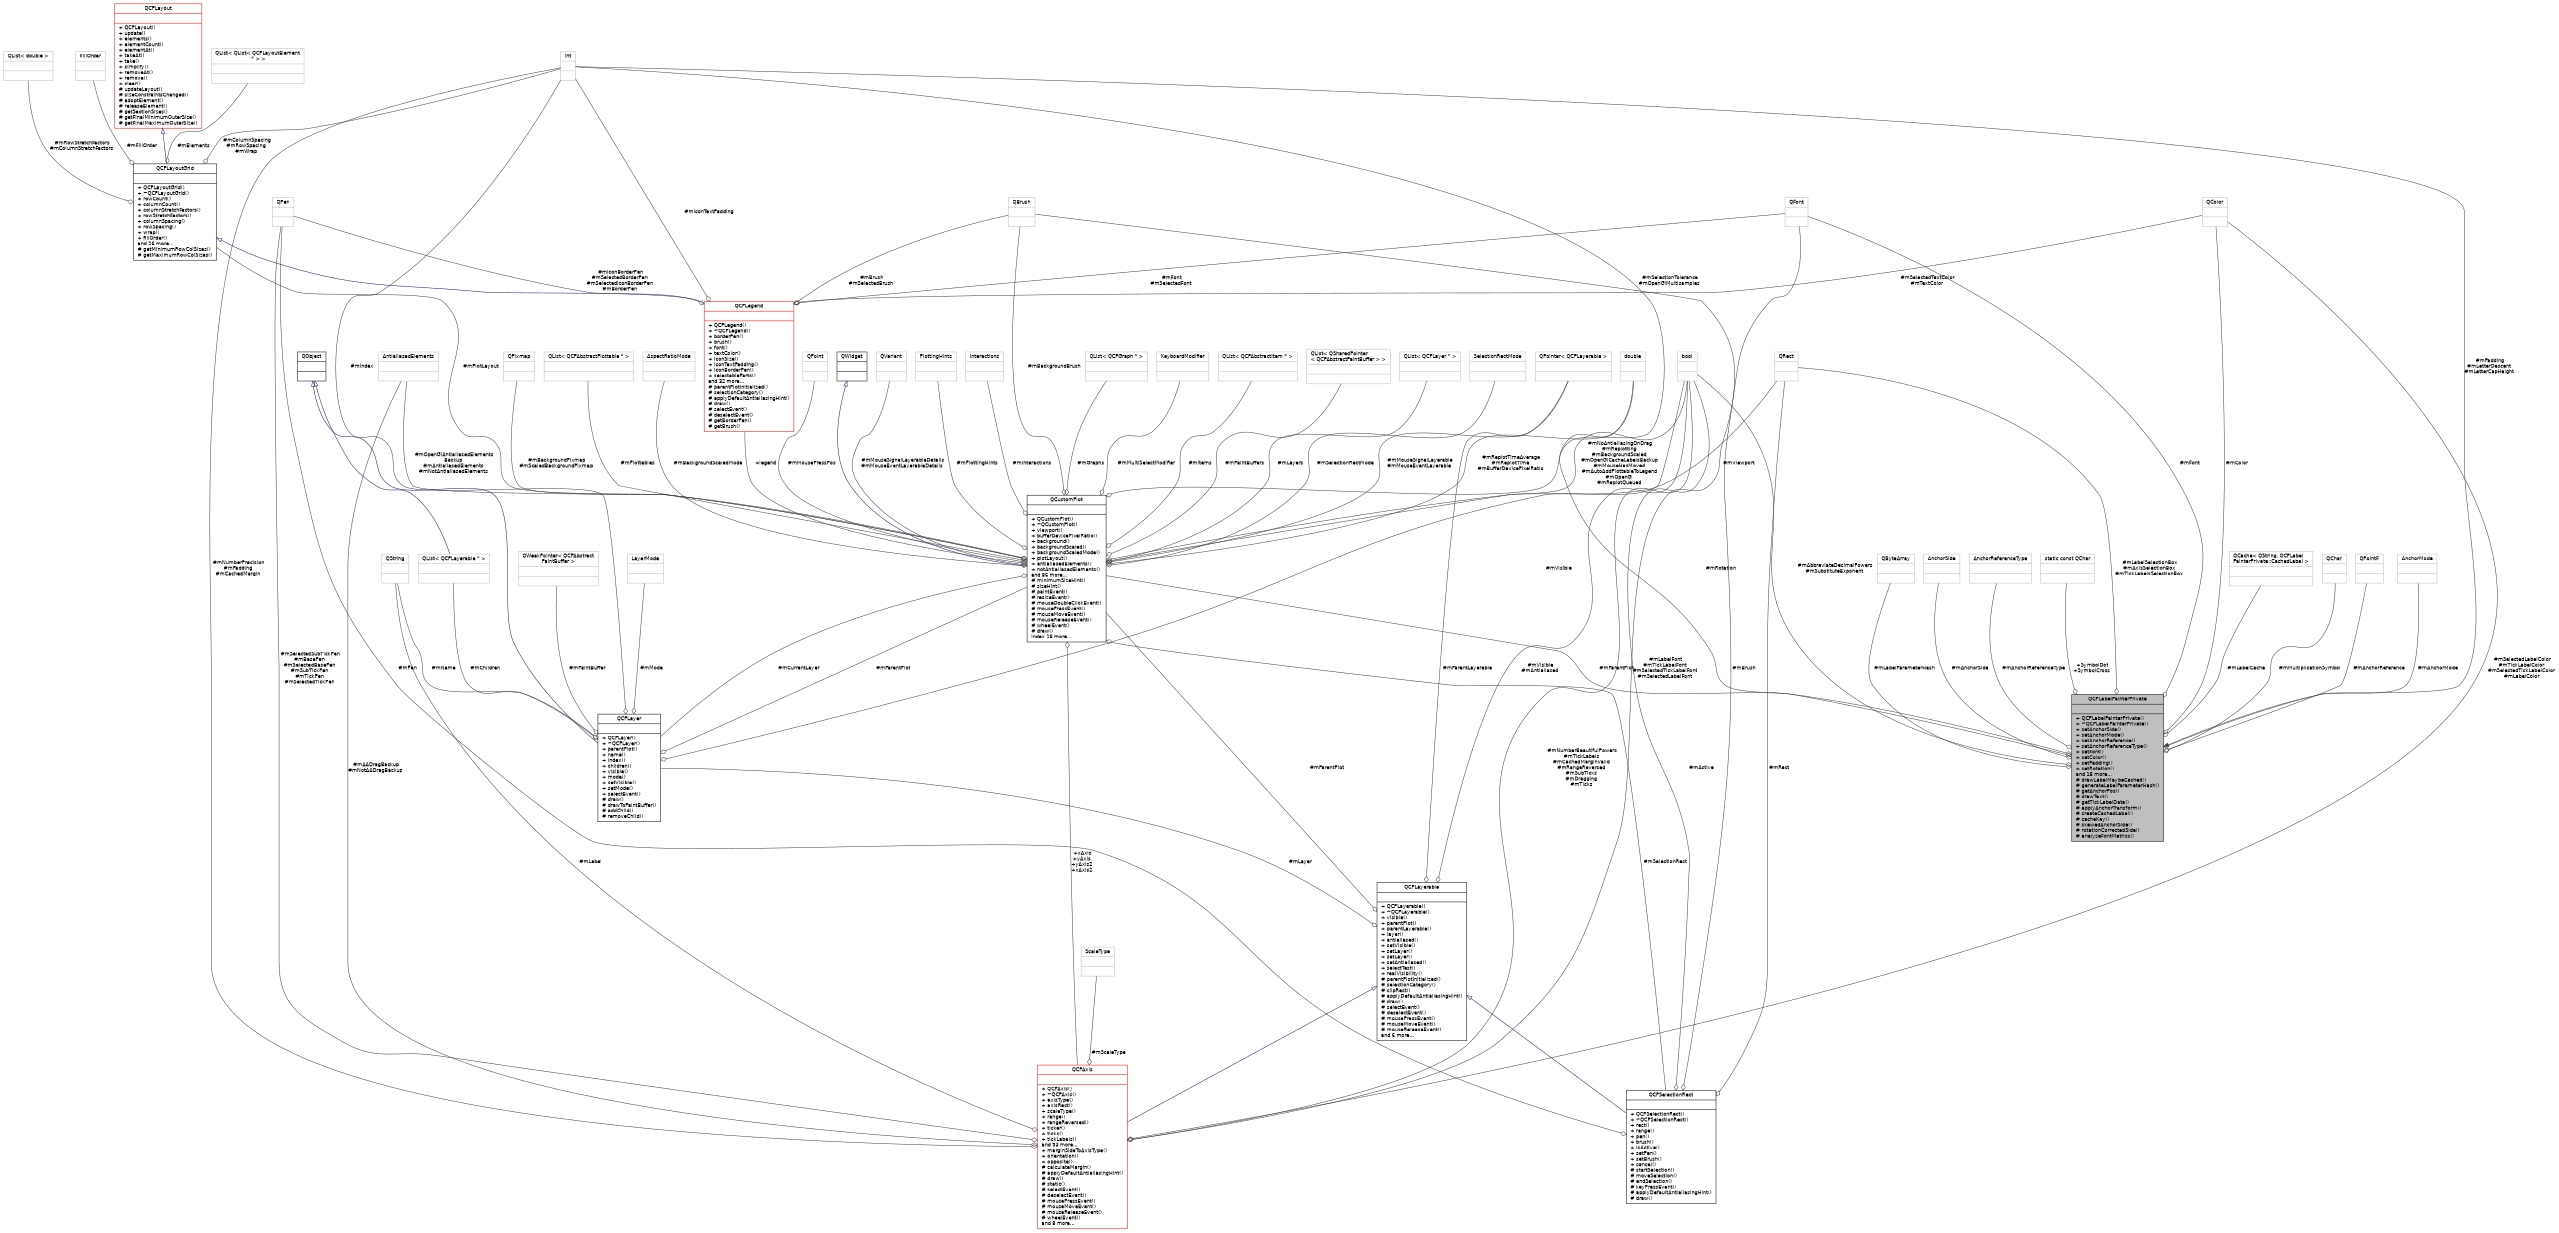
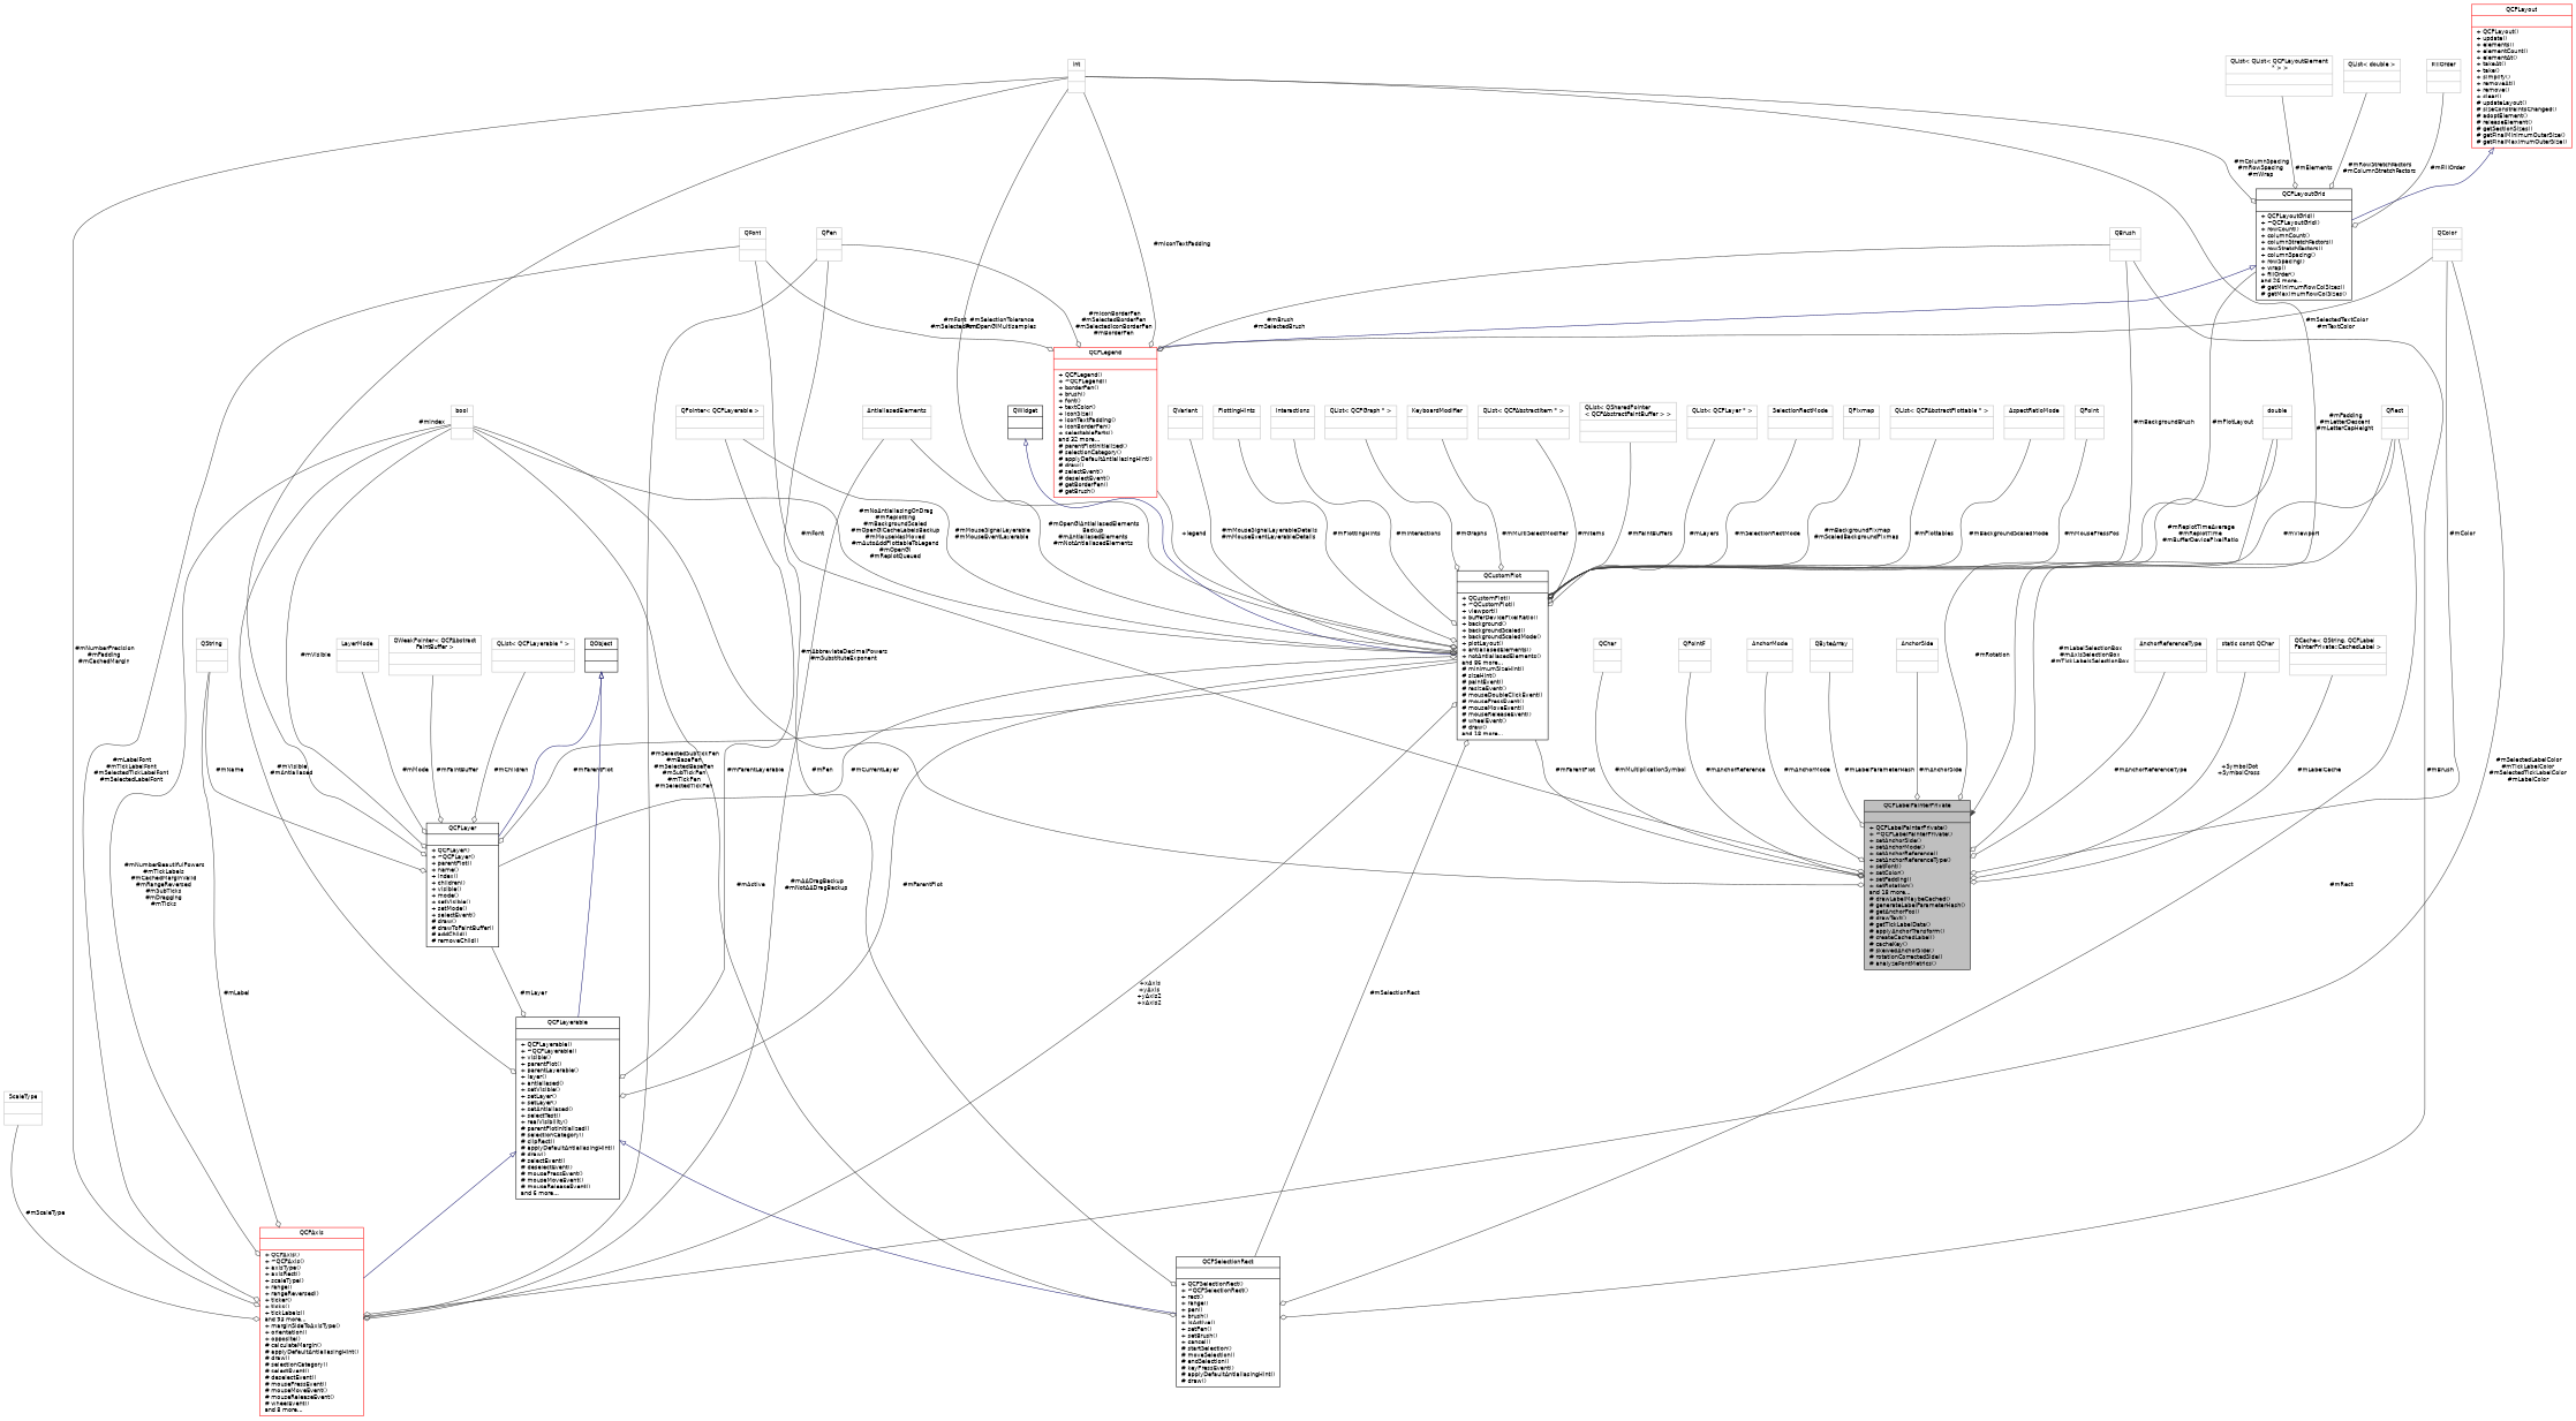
  digraph {
    node [color=grey75 fillcolor=white fontname=Helvetica fontsize=10 shape=record style=filled]
    edge [arrowhead=odiamond color=grey25 fontname=Helvetica fontsize=10 labelfontname=Helvetica labelfontsize=10 style=solid]
    n1 [color=black fillcolor=grey75 fontcolor=black height=0.2 label="{QCPLabelPainterPrivate\n||+ QCPLabelPainterPrivate()\l+ ~QCPLabelPainterPrivate()\l+ setAnchorSide()\l+ setAnchorMode()\l+ setAnchorReference()\l+ setAnchorReferenceType()\l+ setFont()\l+ setColor()\l+ setPadding()\l+ setRotation()\land 18 more...\l# drawLabelMaybeCached()\l# generateLabelParameterHash()\l# getAnchorPos()\l# drawText()\l# getTickLabelData()\l# applyAnchorTransform()\l# createCachedLabel()\l# cacheKey()\l# skewedAnchorSide()\l# rotationCorrectedSide()\l# analyzeFontMetrics()\l}" width=0.4]
    n2 [height=0.2 label="{double\n||}" width=0.4]
-   n3 [color=black height=0.2 label="{QCustomPlot\n||+ QCustomPlot()\l+ ~QCustomPlot()\l+ viewport()\l+ bufferDevicePixelRatio()\l+ background()\l+ backgroundScaled()\l+ backgroundScaledMode()\l+ plotLayout()\l+ antialiasedElements()\l+ notAntialiasedElements()\land 86 more...\l# minimumSizeHint()\l# sizeHint()\l# paintEvent()\l# resizeEvent()\l# mouseDoubleClickEvent()\l# mousePressEvent()\l# mouseMoveEvent()\l# mouseReleaseEvent()\l# wheelEvent()\l# draw()\lindex 18 more...\l}" width=0.4]
+   n3 [color=black height=0.2 label="{QCustomPlot\n||+ QCustomPlot()\l+ ~QCustomPlot()\l+ viewport()\l+ bufferDevicePixelRatio()\l+ background()\l+ backgroundScaled()\l+ backgroundScaledMode()\l+ plotLayout()\l+ antialiasedElements()\l+ notAntialiasedElements()\land 86 more...\l# minimumSizeHint()\l# sizeHint()\l# paintEvent()\l# resizeEvent()\l# mouseDoubleClickEvent()\l# mousePressEvent()\l# mouseMoveEvent()\l# mouseReleaseEvent()\l# wheelEvent()\l# draw()\land 18 more...\l}" width=0.4]
    n4 [color=black height=0.2 label="{QCPLayer\n||+ QCPLayer()\l+ ~QCPLayer()\l+ parentPlot()\l+ name()\l+ index()\l+ children()\l+ visible()\l+ mode()\l+ setVisible()\l+ setMode()\l+ selectEvent()\l# draw()\l# drawToPaintBuffer()\l# addChild()\l# removeChild()\l}" width=0.4]
    n5 [color=black height=0.2 label="{QCPLayerable\n||+ QCPLayerable()\l+ ~QCPLayerable()\l+ visible()\l+ parentPlot()\l+ parentLayerable()\l+ layer()\l+ antialiased()\l+ setVisible()\l+ setLayer()\l+ setLayer()\l+ setAntialiased()\l+ selectTest()\l+ realVisibility()\l# parentPlotInitialized()\l# selectionCategory()\l# clipRect()\l# applyDefaultAntialiasingHint()\l# draw()\l# selectEvent()\l# deselectEvent()\l# mousePressEvent()\l# mouseMoveEvent()\l# mouseReleaseEvent()\land 6 more...\l}" width=0.4]
    n6 [height=0.2 label="{QColor\n||}" width=0.4]
-   n7 [color=red height=0.2 label="{QCPAxis\n||+ QCPAxis()\l+ ~QCPAxis()\l+ axisType()\l+ axisRect()\l+ scaleType()\l+ range()\l+ rangeReversed()\l+ ticker()\l+ ticks()\l+ tickLabels()\land 93 more...\l+ marginSideToAxisType()\l+ orientation()\l+ opposite()\l# calculateMargin()\l# applyDefaultAntialiasingHint()\l# draw()\l# static()\l# selectEvent()\l# deselectEvent()\l# mousePressEvent()\l# mouseMoveEvent()\l# mouseReleaseEvent()\l# wheelEvent()\land 8 more...\l}" width=0.4]
+   n7 [color=red height=0.2 label="{QCPAxis\n||+ QCPAxis()\l+ ~QCPAxis()\l+ axisType()\l+ axisRect()\l+ scaleType()\l+ range()\l+ rangeReversed()\l+ ticker()\l+ ticks()\l+ tickLabels()\land 93 more...\l+ marginSideToAxisType()\l+ orientation()\l+ opposite()\l# calculateMargin()\l# applyDefaultAntialiasingHint()\l# draw()\l# selectionCategory()\l# selectEvent()\l# deselectEvent()\l# mousePressEvent()\l# mouseMoveEvent()\l# mouseReleaseEvent()\l# wheelEvent()\land 8 more...\l}" width=0.4]
    n8 [color=red height=0.2 label="{QCPLegend\n||+ QCPLegend()\l+ ~QCPLegend()\l+ borderPen()\l+ brush()\l+ font()\l+ textColor()\l+ iconSize()\l+ iconTextPadding()\l+ iconBorderPen()\l+ selectableParts()\land 32 more...\l# parentPlotInitialized()\l# selectionCategory()\l# applyDefaultAntialiasingHint()\l# draw()\l# selectEvent()\l# deselectEvent()\l# getBorderPen()\l# getBrush()\l}" width=0.4]
    n9 [height=0.2 label="{QPointF\n||}" width=0.4]
    n10 [height=0.2 label="{AnchorMode\n||}" width=0.4]
    n11 [height=0.2 label="{QByteArray\n||}" width=0.4]
    n12 [height=0.2 label="{AnchorSide\n||}" width=0.4]
    n13 [height=0.2 label="{AnchorReferenceType\n||}" width=0.4]
    n14 [height=0.2 label="{int\n||}" width=0.4]
    n15 [color=black height=0.2 label="{QCPLayoutGrid\n||+ QCPLayoutGrid()\l+ ~QCPLayoutGrid()\l+ rowCount()\l+ columnCount()\l+ columnStretchFactors()\l+ rowStretchFactors()\l+ columnSpacing()\l+ rowSpacing()\l+ wrap()\l+ fillOrder()\land 26 more...\l# getMinimumRowColSizes()\l# getMaximumRowColSizes()\l}" width=0.4]
    n16 [height=0.2 label="{QFont\n||}" width=0.4]
    n17 [height=0.2 label="{bool\n||}" width=0.4]
    n18 [color=black height=0.2 label="{QCPSelectionRect\n||+ QCPSelectionRect()\l+ ~QCPSelectionRect()\l+ rect()\l+ range()\l+ pen()\l+ brush()\l+ isActive()\l+ setPen()\l+ setBrush()\l+ cancel()\l# startSelection()\l# moveSelection()\l# endSelection()\l# keyPressEvent()\l# applyDefaultAntialiasingHint()\l# draw()\l}" width=0.4]
    n19 [color=black height=0.2 label="{QWidget\n||}" width=0.4]
    n20 [color=black height=0.2 label="{QObject\n||}" width=0.4]
    n21 [height=0.2 label="{QString\n||}" width=0.4]
    n22 [height=0.2 label="{QWeakPointer\< QCPAbstract\lPaintBuffer \>\n||}" width=0.4]
    n23 [height=0.2 label="{LayerMode\n||}" width=0.4]
    n24 [height=0.2 label="{QList\< QCPLayerable * \>\n||}" width=0.4]
    n25 [color=red height=0.2 label="{QCPLayout\n||+ QCPLayout()\l+ update()\l+ elements()\l+ elementCount()\l+ elementAt()\l+ takeAt()\l+ take()\l+ simplify()\l+ removeAt()\l+ remove()\l+ clear()\l# updateLayout()\l# sizeConstraintsChanged()\l# adoptElement()\l# releaseElement()\l# getSectionSizes()\l# getFinalMinimumOuterSize()\l# getFinalMaximumOuterSize()\l}" width=0.4]
    n26 [height=0.2 label="{QList\< QList\< QCPLayoutElement\l * \> \>\n||}" width=0.4]
    n27 [height=0.2 label="{QList\< double \>\n||}" width=0.4]
    n28 [height=0.2 label="{FillOrder\n||}" width=0.4]
    n29 [height=0.2 label="{QVariant\n||}" width=0.4]
    n30 [height=0.2 label="{PlottingHints\n||}" width=0.4]
    n31 [height=0.2 label="{Interactions\n||}" width=0.4]
    n32 [height=0.2 label="{QPointer\< QCPLayerable \>\n||}" width=0.4]
    n33 [height=0.2 label="{QPen\n||}" width=0.4]
    n34 [height=0.2 label="{QBrush\n||}" width=0.4]
    n35 [height=0.2 label="{QRect\n||}" width=0.4]
    n36 [height=0.2 label="{QList\< QCPGraph * \>\n||}" width=0.4]
    n37 [height=0.2 label="{KeyboardModifier\n||}" width=0.4]
    n38 [height=0.2 label="{QList\< QCPAbstractItem * \>\n||}" width=0.4]
    n39 [height=0.2 label="{QList\< QSharedPointer\l\< QCPAbstractPaintBuffer \> \>\n||}" width=0.4]
    n40 [height=0.2 label="{ScaleType\n||}" width=0.4]
    n41 [height=0.2 label="{AntialiasedElements\n||}" width=0.4]
    n42 [height=0.2 label="{QList\< QCPLayer * \>\n||}" width=0.4]
    n43 [height=0.2 label="{SelectionRectMode\n||}" width=0.4]
    n44 [height=0.2 label="{QPixmap\n||}" width=0.4]
    n45 [height=0.2 label="{QList\< QCPAbstractPlottable * \>\n||}" width=0.4]
    n46 [height=0.2 label="{AspectRatioMode\n||}" width=0.4]
    n47 [height=0.2 label="{QPoint\n||}" width=0.4]
    n48 [height=0.2 label="{static const QChar\n||}" width=0.4]
    n49 [height=0.2 label="{QCache\< QString, QCPLabel\lPainterPrivate::CachedLabel \>\n||}" width=0.4]
    n50 [height=0.2 label="{QChar\n||}" width=0.4]
    n2 -> n1 [label=" #mRotation"]
    n2 -> n3 [label=" #mReplotTimeAverage\n#mReplotTime\n#mBufferDevicePixelRatio"]
    n3 -> n1 [label=" #mParentPlot"]
    n3 -> n4 [label=" #mParentPlot"]
    n3 -> n5 [label=" #mParentPlot"]
    n4 -> n3 [label=" #mCurrentLayer"]
    n4 -> n5 [label=" #mLayer"]
    n5 -> n7 [arrowtail=onormal color=midnightblue dir=back arrowhead=""]
    n5 -> n18 [arrowtail=onormal color=midnightblue dir=back arrowhead=""]
    n6 -> n1 [label=" #mColor"]
    n6 -> n7 [label=" #mSelectedLabelColor\n#mTickLabelColor\n#mSelectedTickLabelColor\n#mLabelColor"]
    n6 -> n8 [label=" #mSelectedTextColor\n#mTextColor"]
    n7 -> n3 [label=" +xAxis\n+yAxis\n+yAxis2\n+xAxis2"]
    n8 -> n3 [label=" +legend"]
    n9 -> n1 [label=" #mAnchorReference"]
    n10 -> n1 [label=" #mAnchorMode"]
    n11 -> n1 [label=" #mLabelParameterHash"]
    n12 -> n1 [label=" #mAnchorSide"]
    n13 -> n1 [label=" #mAnchorReferenceType"]
    n14 -> n1 [arrowhead=normal label=" #mPadding\n#mLetterDescent\n#mLetterCapHeight"]
    n14 -> n3 [label=" #mSelectionTolerance\n#mOpenGlMultisamples"]
    n14 -> n4 [label=" #mIndex"]
    n14 -> n7 [label=" #mNumberPrecision\n#mPadding\n#mCachedMargin"]
    n14 -> n8 [label=" #mIconTextPadding"]
    n14 -> n15 [label=" #mColumnSpacing\n#mRowSpacing\n#mWrap"]
    n15 -> n3 [label=" #mPlotLayout"]
    n15 -> n8 [arrowtail=onormal color=midnightblue dir=back arrowhead=""]
    n16 -> n1 [label=" #mFont"]
    n16 -> n7 [label=" #mLabelFont\n#mTickLabelFont\n#mSelectedTickLabelFont\n#mSelectedLabelFont"]
    n16 -> n8 [label=" #mFont\n#mSelectedFont"]
    n17 -> n1 [label=" #mAbbreviateDecimalPowers\n#mSubstituteExponent"]
    n17 -> n3 [label=" #mNoAntialiasingOnDrag\n#mReplotting\n#mBackgroundScaled\n#mOpenGlCacheLabelsBackup\n#mMouseHasMoved\n#mAutoAddPlottableToLegend\n#mOpenGl\n#mReplotQueued"]
    n17 -> n4 [label=" #mVisible"]
    n17 -> n5 [label=" #mVisible\n#mAntialiased"]
    n17 -> n7 [label=" #mNumberBeautifulPowers\n#mTickLabels\n#mCachedMarginValid\n#mRangeReversed\n#mSubTicks\n#mDragging\n#mTicks"]
    n17 -> n18 [label=" #mActive"]
    n18 -> n3 [label=" #mSelectionRect"]
    n19 -> n3 [arrowtail=onormal color=midnightblue dir=back arrowhead=""]
    n20 -> n4 [arrowtail=onormal color=midnightblue dir=back arrowhead=""]
-   n20 -> n24 [arrowtail=onormal color=midnightblue dir=back arrowhead=""]
+   n20 -> n5 [arrowtail=onormal color=midnightblue dir=back arrowhead=""]
    n21 -> n4 [label=" #mName"]
    n21 -> n7 [label=" #mLabel"]
    n22 -> n4 [label=" #mPaintBuffer"]
    n23 -> n4 [label=" #mMode"]
    n24 -> n4 [label=" #mChildren"]
    n25 -> n15 [arrowtail=onormal color=midnightblue dir=back arrowhead=""]
    n26 -> n15 [label=" #mElements"]
    n27 -> n15 [label=" #mRowStretchFactors\n#mColumnStretchFactors"]
    n28 -> n15 [label=" #mFillOrder"]
    n29 -> n3 [label=" #mMouseSignalLayerableDetails\n#mMouseEventLayerableDetails"]
    n30 -> n3 [label=" #mPlottingHints"]
    n31 -> n3 [label=" #mInteractions"]
    n32 -> n3 [label=" #mMouseSignalLayerable\n#mMouseEventLayerable"]
    n32 -> n5 [label=" #mParentLayerable"]
    n33 -> n7 [label=" #mSelectedSubTickPen\n#mBasePen\n#mSelectedBasePen\n#mSubTickPen\n#mTickPen\n#mSelectedTickPen"]
    n33 -> n8 [label=" #mIconBorderPen\n#mSelectedBorderPen\n#mSelectedIconBorderPen\n#mBorderPen"]
    n33 -> n18 [label=" #mPen"]
    n34 -> n3 [label=" #mBackgroundBrush"]
    n34 -> n8 [label=" #mBrush\n#mSelectedBrush"]
    n34 -> n18 [label=" #mBrush"]
    n35 -> n1 [label=" #mLabelSelectionBox\n#mAxisSelectionBox\n#mTickLabelsSelectionBox"]
    n35 -> n3 [label=" #mViewport"]
    n35 -> n18 [label=" #mRect"]
    n36 -> n3 [label=" #mGraphs"]
    n37 -> n3 [label=" #mMultiSelectModifier"]
    n38 -> n3 [label=" #mItems"]
    n39 -> n3 [label=" #mPaintBuffers"]
    n40 -> n7 [label=" #mScaleType"]
    n41 -> n3 [label=" #mOpenGlAntialiasedElements\lBackup\n#mAntialiasedElements\n#mNotAntialiasedElements"]
    n41 -> n7 [label=" #mAADragBackup\n#mNotAADragBackup"]
    n42 -> n3 [label=" #mLayers"]
    n43 -> n3 [label=" #mSelectionRectMode"]
    n44 -> n3 [label=" #mBackgroundPixmap\n#mScaledBackgroundPixmap"]
    n45 -> n3 [label=" #mPlottables"]
    n46 -> n3 [label=" #mBackgroundScaledMode"]
    n47 -> n3 [label=" #mMousePressPos"]
    n48 -> n1 [label=" +SymbolDot\n+SymbolCross"]
    n49 -> n1 [label=" #mLabelCache"]
    n50 -> n1 [label=" #mMultiplicationSymbol"]
  }
